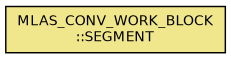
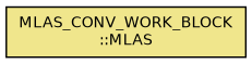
  digraph {
    rankdir=LR
-   n1 [color=black fillcolor=khaki fontname=Helvetica fontsize=10 height=0.2 label="MLAS_CONV_WORK_BLOCK\l::SEGMENT" shape=record style=filled width=0.4]
+   n1 [color=black fillcolor=khaki fontname=Helvetica fontsize=10 height=0.2 label="MLAS_CONV_WORK_BLOCK\l::MLAS" shape=record style=filled width=0.4]
  }
